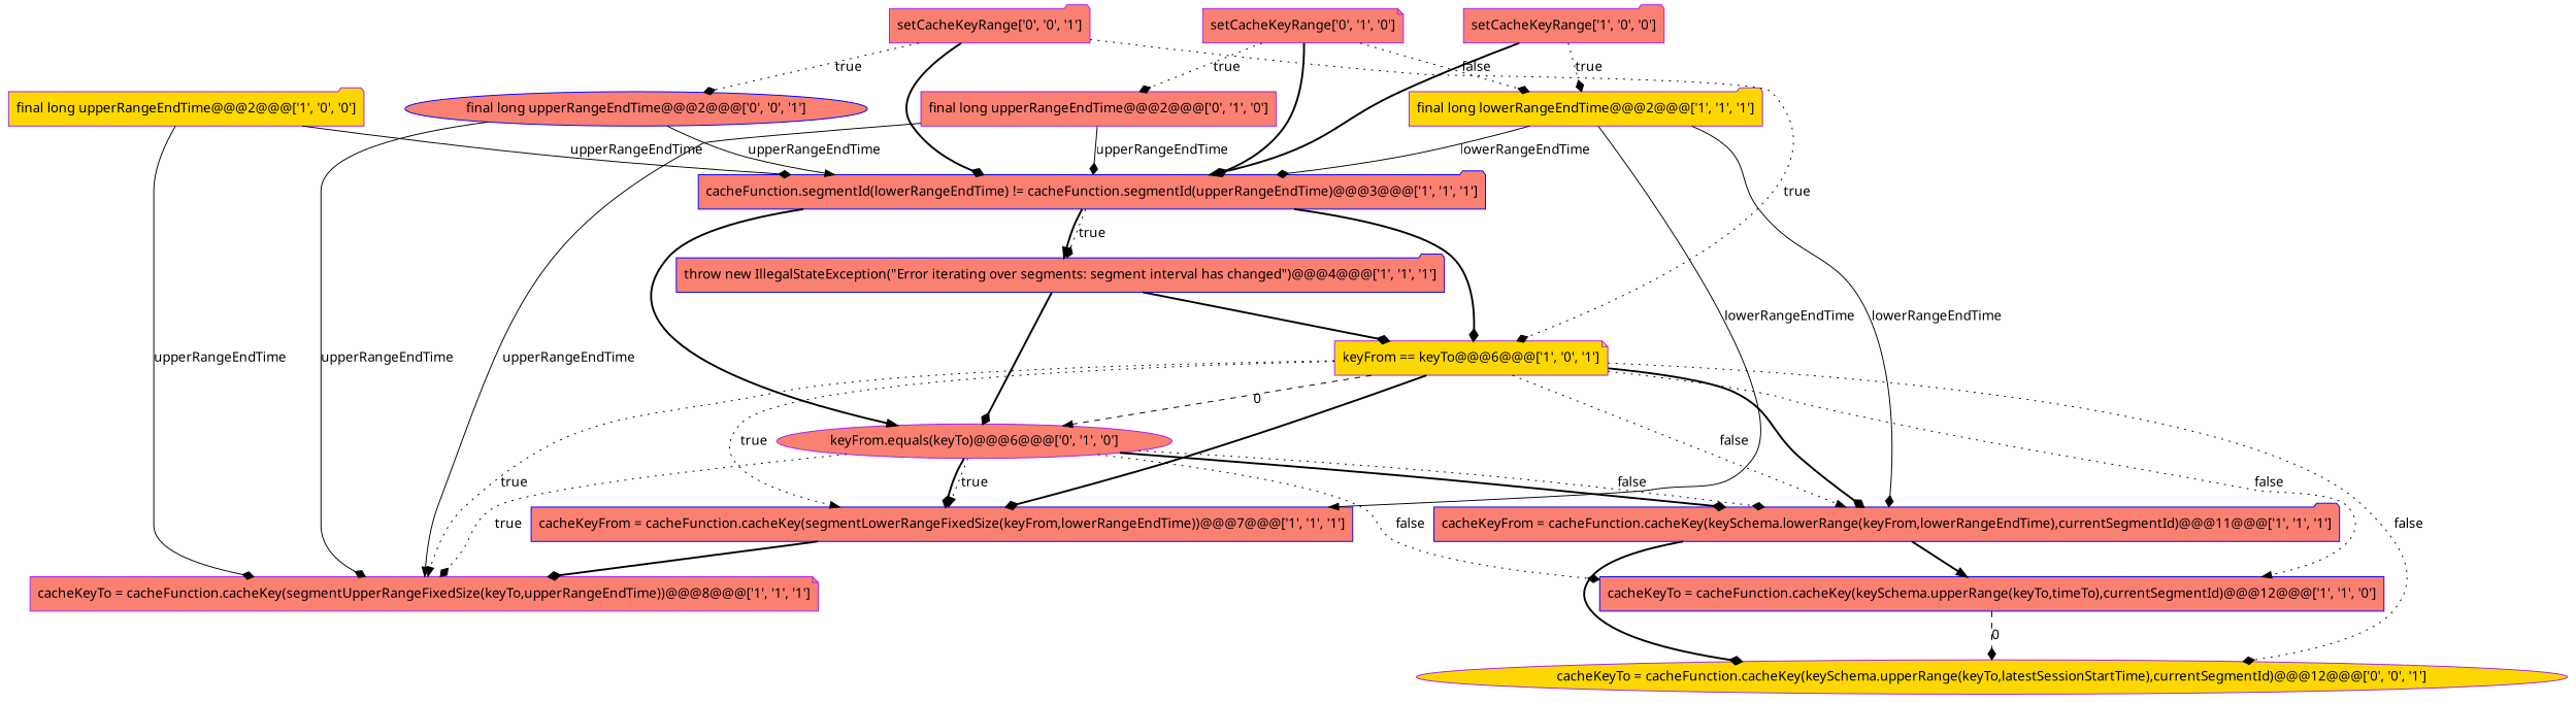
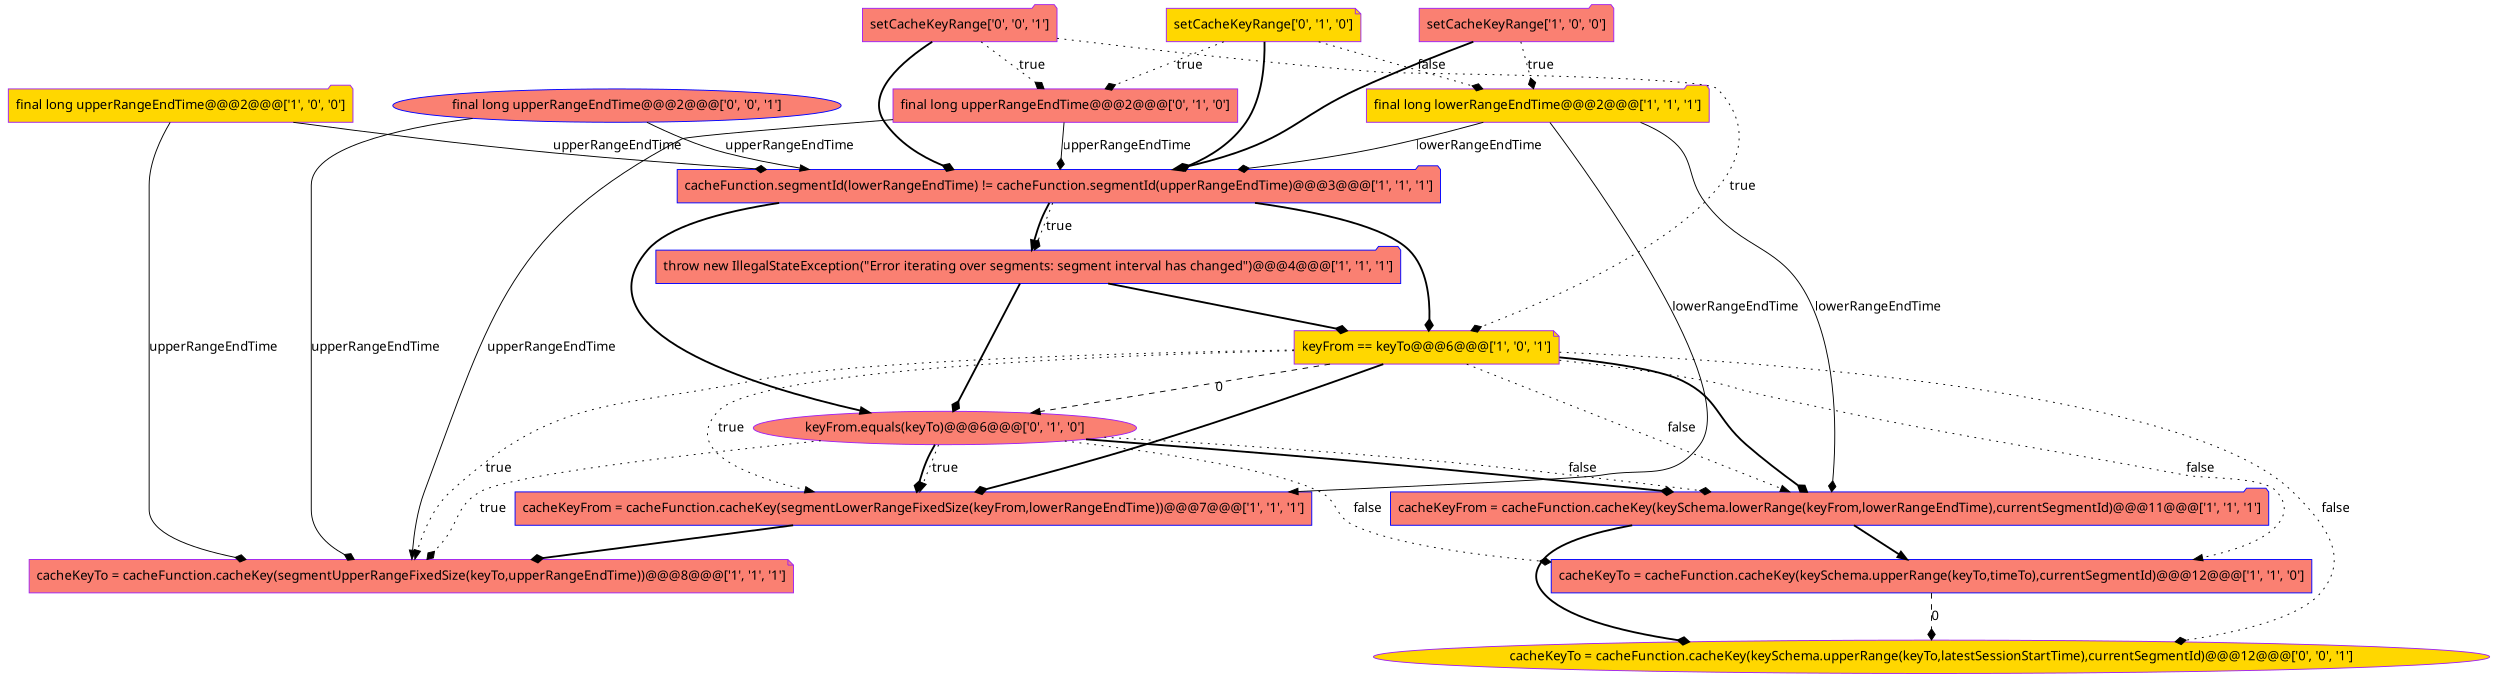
  digraph {
    fontname="Noto Sans"
    node [color=purple fillcolor=salmon fontname="Noto Sans" shape=folder style=filled]
    edge [arrowhead=diamond fontname="Noto Sans" style=bold]
    n1 [fillcolor=gold label="final long lowerRangeEndTime@@@2@@@['1', '1', '1']"]
    n2 [color=blue label="cacheFunction.segmentId(lowerRangeEndTime) != cacheFunction.segmentId(upperRangeEndTime)@@@3@@@['1', '1', '1']"]
    n3 [color=blue label="cacheKeyFrom = cacheFunction.cacheKey(keySchema.lowerRange(keyFrom,lowerRangeEndTime),currentSegmentId)@@@11@@@['1', '1', '1']"]
    n4 [color=blue label="cacheKeyFrom = cacheFunction.cacheKey(segmentLowerRangeFixedSize(keyFrom,lowerRangeEndTime))@@@7@@@['1', '1', '1']" shape=box]
    n5 [fillcolor=gold label="keyFrom == keyTo@@@6@@@['1', '0', '1']" shape=note]
    n6 [label="keyFrom.equals(keyTo)@@@6@@@['0', '1', '0']" shape=ellipse]
    n7 [color=blue label="throw new IllegalStateException(\"Error iterating over segments: segment interval has changed\")@@@4@@@['1', '1', '1']"]
    n8 [fillcolor=gold label="cacheKeyTo = cacheFunction.cacheKey(keySchema.upperRange(keyTo,latestSessionStartTime),currentSegmentId)@@@12@@@['0', '0', '1']" shape=ellipse]
    n9 [color=blue label="cacheKeyTo = cacheFunction.cacheKey(keySchema.upperRange(keyTo,timeTo),currentSegmentId)@@@12@@@['1', '1', '0']" shape=box]
    n10 [label="cacheKeyTo = cacheFunction.cacheKey(segmentUpperRangeFixedSize(keyTo,upperRangeEndTime))@@@8@@@['1', '1', '1']" shape=note]
    n11 [fillcolor=gold label="final long upperRangeEndTime@@@2@@@['1', '0', '0']"]
    n12 [label="setCacheKeyRange['0', '0', '1']"]
    n13 [color=blue label="final long upperRangeEndTime@@@2@@@['0', '0', '1']" shape=ellipse]
    n14 [label="setCacheKeyRange['1', '0', '0']"]
-   n15 [label="setCacheKeyRange['0', '1', '0']" shape=note]
+   n15 [fillcolor=gold label="setCacheKeyRange['0', '1', '0']" shape=note]
    n16 [label="final long upperRangeEndTime@@@2@@@['0', '1', '0']" shape=box]
    n1 -> n2 [label=lowerRangeEndTime style=solid]
    n1 -> n3 [label=lowerRangeEndTime style=solid]
    n1 -> n4 [arrowhead=normal label=lowerRangeEndTime style=solid]
    n2 -> n5
    n2 -> n6 [arrowhead=normal]
    n2 -> n7 [label=true style=dotted]
    n2 -> n7 [arrowhead=normal]
    n3 -> n8
    n3 -> n9 [arrowhead=normal]
    n4 -> n10
    n5 -> n3
    n5 -> n3 [arrowhead=normal label=false style=dotted]
    n5 -> n4 [arrowhead=normal label=true style=dotted]
    n5 -> n4
    n5 -> n6 [arrowhead=normal label=0 style=dashed]
    n5 -> n8 [label=false style=dotted]
    n5 -> n9 [arrowhead=normal label=false style=dotted]
    n5 -> n10 [arrowhead=normal label=true style=dotted]
    n6 -> n3
    n6 -> n3 [label=false style=dotted]
    n6 -> n4
    n6 -> n4 [arrowhead=normal label=true style=dotted]
    n6 -> n9 [label=false style=dotted]
    n6 -> n10 [label=true style=dotted]
    n7 -> n5
    n7 -> n6
    n9 -> n8 [label=0 style=dashed]
    n11 -> n2 [label=upperRangeEndTime style=solid]
    n11 -> n10 [label=upperRangeEndTime style=solid]
    n12 -> n2
    n12 -> n5 [label=true style=dotted]
-   n12 -> n13 [label=true style=dotted]
+   n12 -> n16 [label=true style=dotted]
    n13 -> n2 [arrowhead=normal label=upperRangeEndTime style=solid]
    n13 -> n10 [label=upperRangeEndTime style=solid]
    n14 -> n1 [label=true style=dotted]
    n14 -> n2 [arrowhead=normal]
    n15 -> n1 [label=false style=dotted]
    n15 -> n2
    n15 -> n16 [label=true style=dotted]
    n16 -> n2 [label=upperRangeEndTime style=solid]
    n16 -> n10 [arrowhead=normal label=upperRangeEndTime style=solid]
  }
